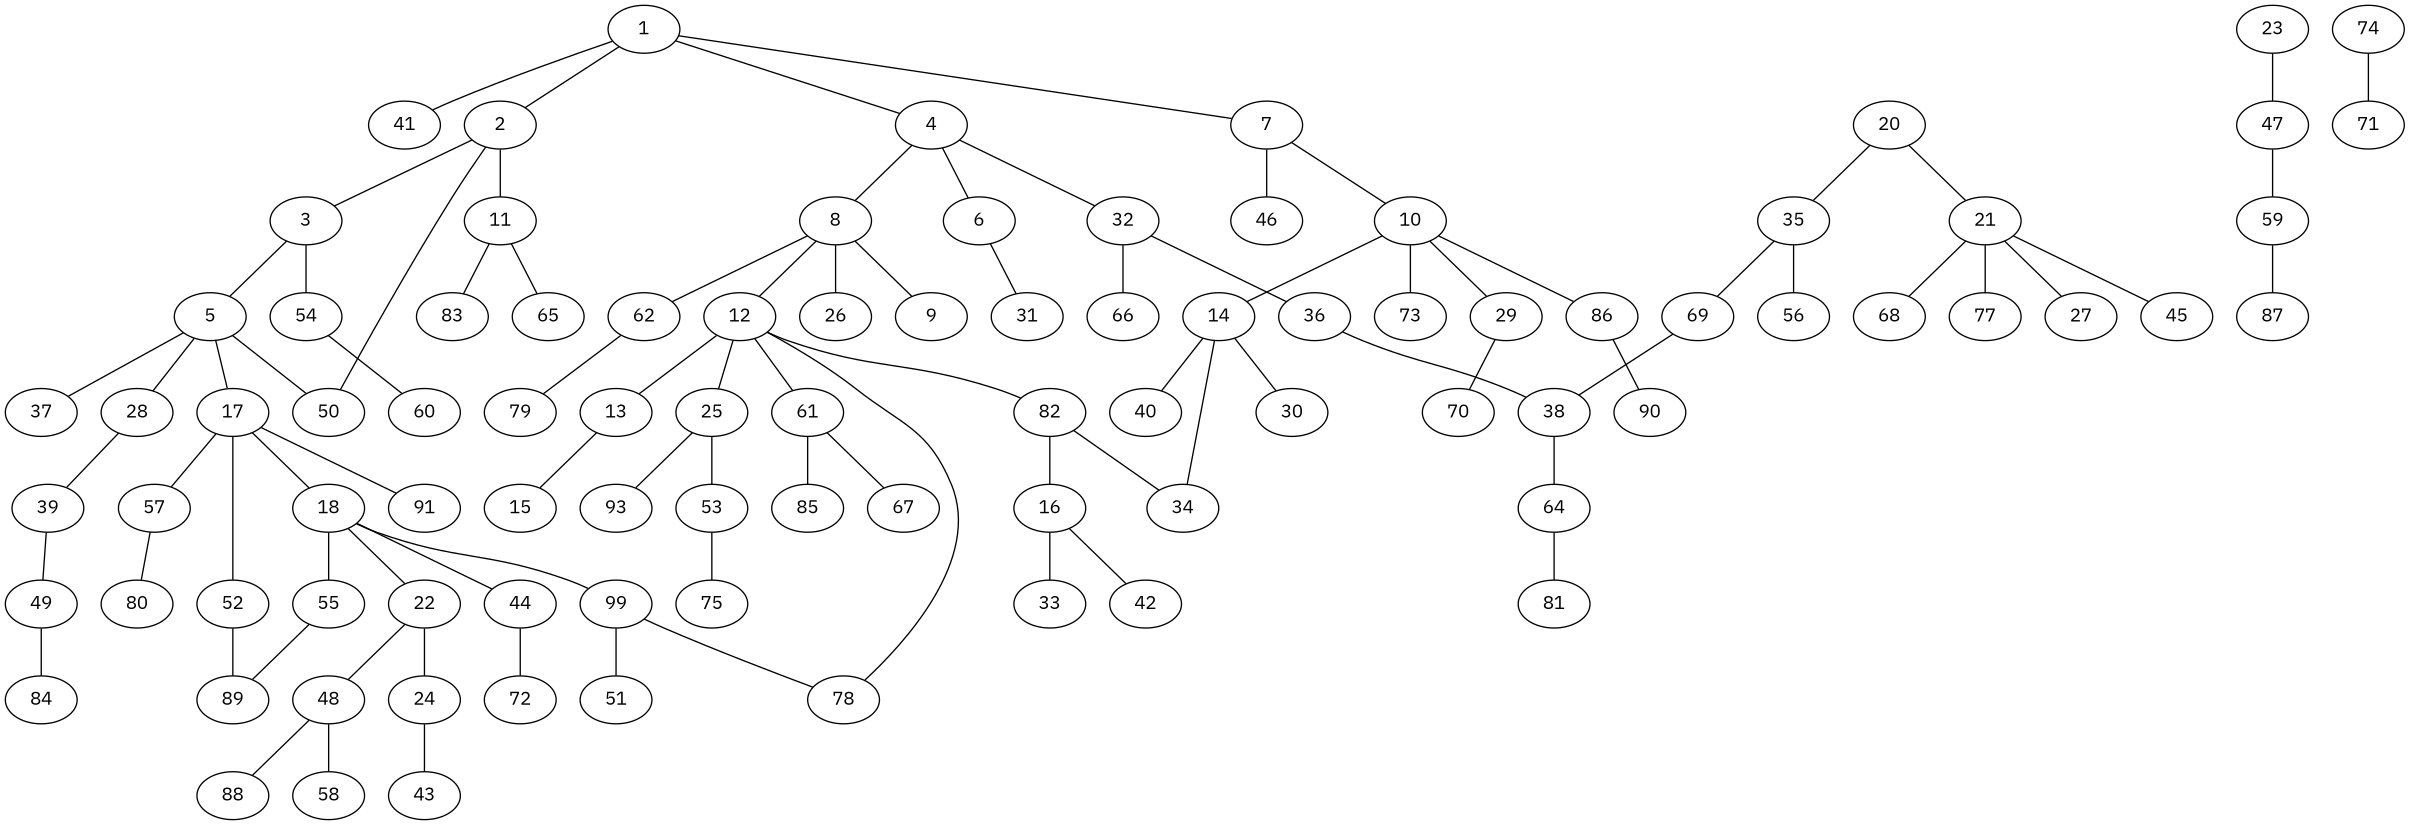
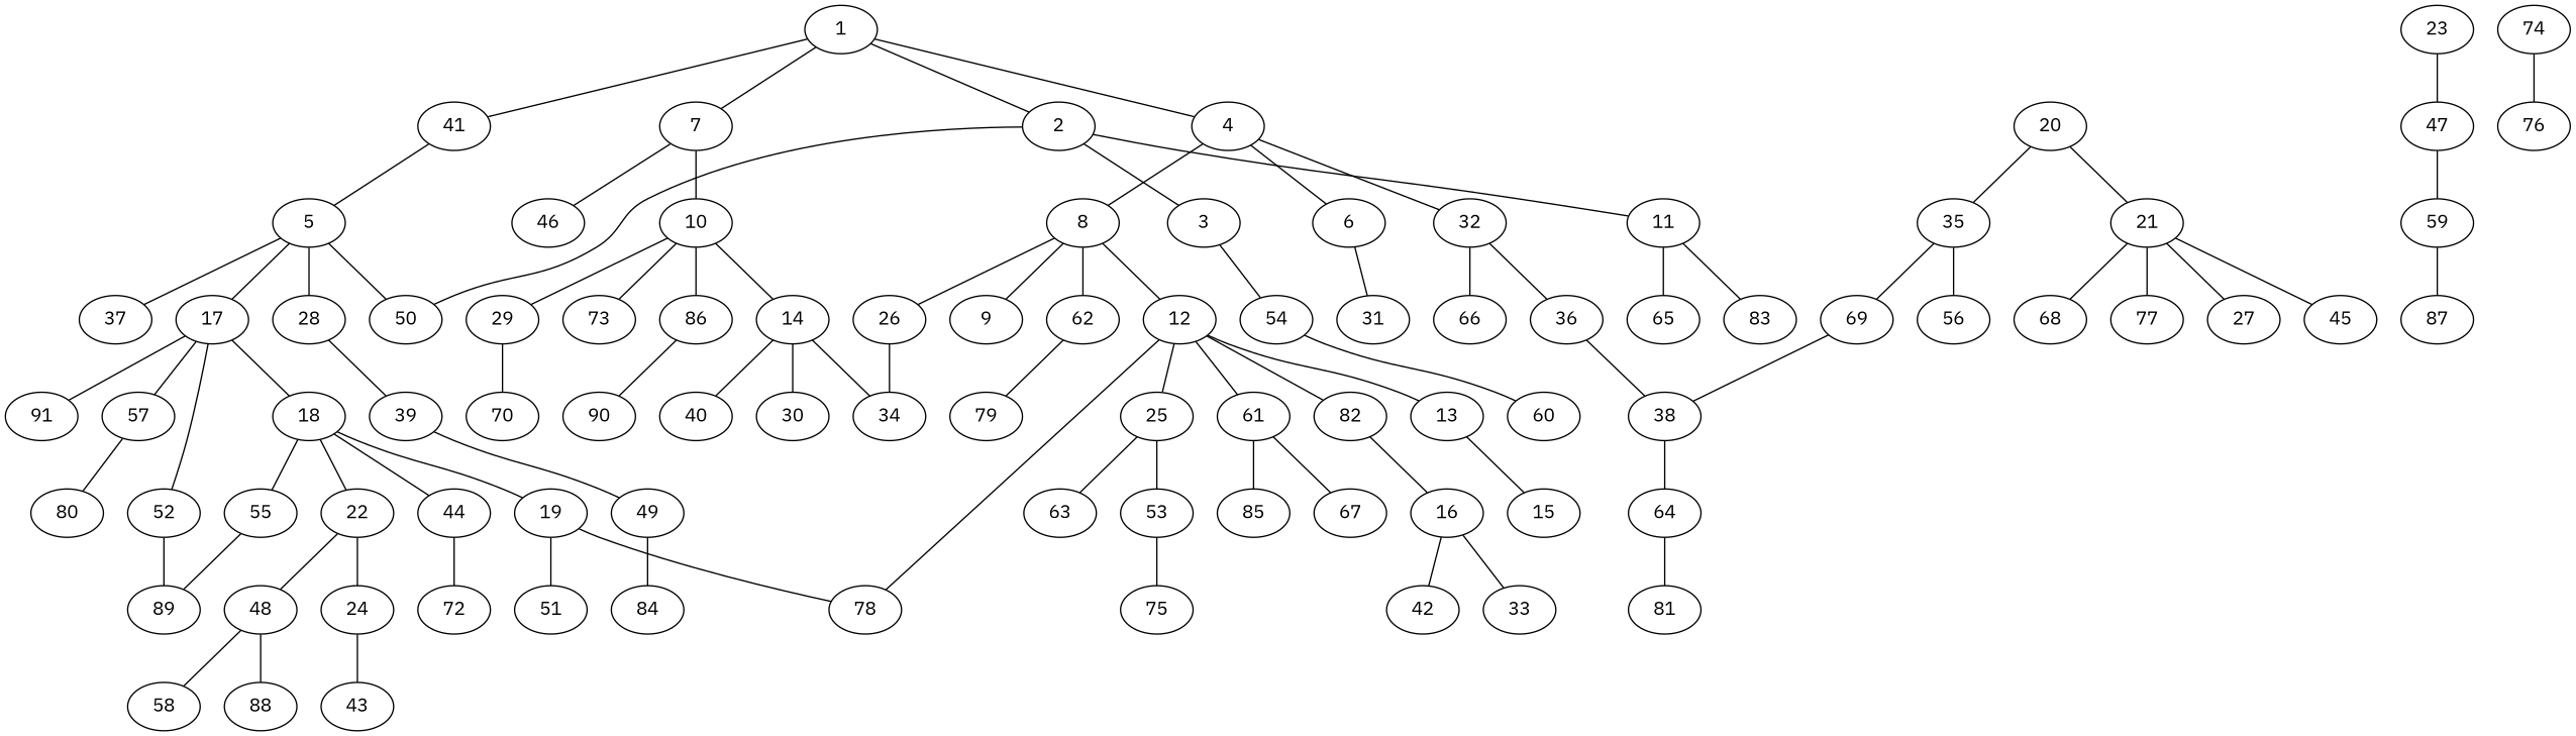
  graph {
    fontname="IBM Plex Sans"
    node [fontname="IBM Plex Sans"]
    edge [fontname="IBM Plex Sans"]
    1
    2
    4
    7
    41
    3
    11
    50
    6
    8
    32
    10
    46
    5
    54
    65
    83
    31
    9
    12
    26
    62
    36
    66
    14
    29
    73
    86
    20
    21
    35
    17
    28
    37
    60
    18
    52
    n38 [label=91]
    57
    39
    13
    25
    61
    78
    82
    34
    79
    38
-   19 [label=99]
+   19
    22
    44
    55
    89
    49
    80
    30
    40
    70
    90
    27
    45
    68
    77
    56
    69
    16
    33
    42
    15
    53
-   63 [label=93]
+   63
    67
    85
    23
    47
    75
    59
    51
    24
    48
    72
    43
    58
    88
    74
-   76 [label=71]
+   76
    64
    87
    84
    81
    1 -- 2
    1 -- 4
    1 -- 7
    1 -- 41
    2 -- 3
    2 -- 11
    2 -- 50
    4 -- 6
    4 -- 8
    4 -- 32
    7 -- 10
    7 -- 46
-   3 -- 5
+   41 -- 5
    3 -- 54
    11 -- 65
    11 -- 83
    6 -- 31
    8 -- 9
    8 -- 12
    8 -- 26
    8 -- 62
    32 -- 36
    32 -- 66
    10 -- 14
    10 -- 29
    10 -- 73
    10 -- 86
    5 -- 50
    5 -- 17
    5 -- 28
    5 -- 37
    54 -- 60
    12 -- 13
    12 -- 25
    12 -- 61
    12 -- 78
    12 -- 82
-   82 -- 34
+   26 -- 34
    62 -- 79
    36 -- 38
    14 -- 34
    14 -- 30
    14 -- 40
    29 -- 70
    86 -- 90
    20 -- 21
    20 -- 35
    21 -- 27
    21 -- 45
    21 -- 68
    21 -- 77
    35 -- 56
    35 -- 69
    17 -- 18
    17 -- 52
    17 -- n38
    17 -- 57
    28 -- 39
    18 -- 19
    18 -- 22
    18 -- 44
    18 -- 55
    52 -- 89
    57 -- 80
    39 -- 49
    13 -- 15
    25 -- 53
    25 -- 63
    61 -- 67
    61 -- 85
    82 -- 16
    38 -- 64
    19 -- 78
    19 -- 51
    22 -- 24
    22 -- 48
    44 -- 72
    55 -- 89
    49 -- 84
    69 -- 38
    16 -- 33
    16 -- 42
    53 -- 75
    23 -- 47
    47 -- 59
    59 -- 87
    24 -- 43
    48 -- 58
    48 -- 88
    74 -- 76
    64 -- 81
  }
